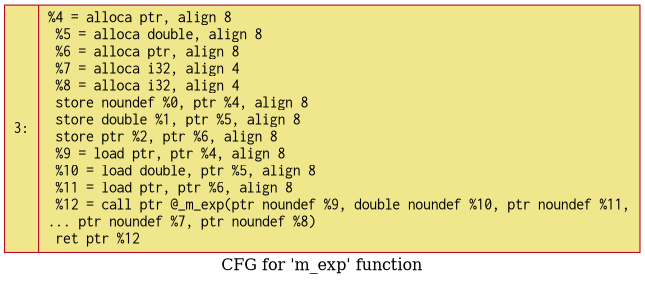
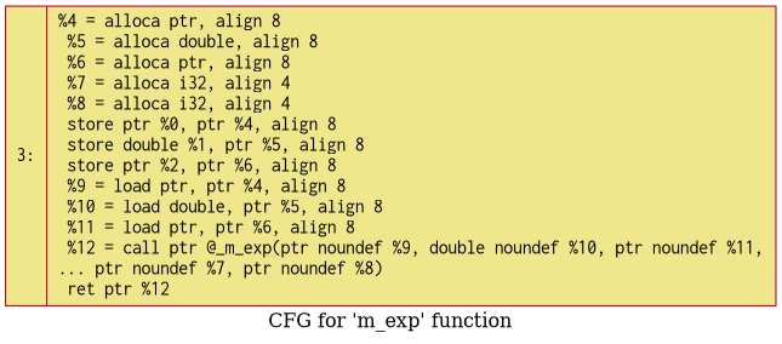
  digraph {
    label="CFG for 'm_exp' function"
    rankdir=LR
-   n1 [color="#b70d28ff" fillcolor=khaki fontname=Courier label="{3:\l|  %4 = alloca ptr, align 8\l  %5 = alloca double, align 8\l  %6 = alloca ptr, align 8\l  %7 = alloca i32, align 4\l  %8 = alloca i32, align 4\l  store noundef %0, ptr %4, align 8\l  store double %1, ptr %5, align 8\l  store ptr %2, ptr %6, align 8\l  %9 = load ptr, ptr %4, align 8\l  %10 = load double, ptr %5, align 8\l  %11 = load ptr, ptr %6, align 8\l  %12 = call ptr @_m_exp(ptr noundef %9, double noundef %10, ptr noundef %11,\l... ptr noundef %7, ptr noundef %8)\l  ret ptr %12\l}" shape=record style=filled]
+   n1 [color="#b70d28ff" fillcolor=khaki fontname=Courier label="{3:\l|  %4 = alloca ptr, align 8\l  %5 = alloca double, align 8\l  %6 = alloca ptr, align 8\l  %7 = alloca i32, align 4\l  %8 = alloca i32, align 4\l  store ptr %0, ptr %4, align 8\l  store double %1, ptr %5, align 8\l  store ptr %2, ptr %6, align 8\l  %9 = load ptr, ptr %4, align 8\l  %10 = load double, ptr %5, align 8\l  %11 = load ptr, ptr %6, align 8\l  %12 = call ptr @_m_exp(ptr noundef %9, double noundef %10, ptr noundef %11,\l... ptr noundef %7, ptr noundef %8)\l  ret ptr %12\l}" shape=record style=filled]
  }
